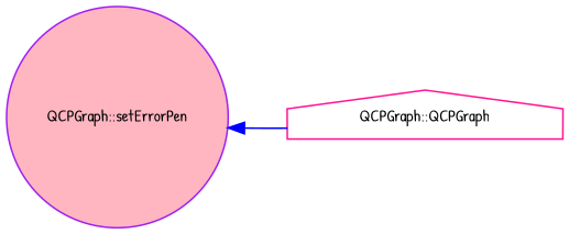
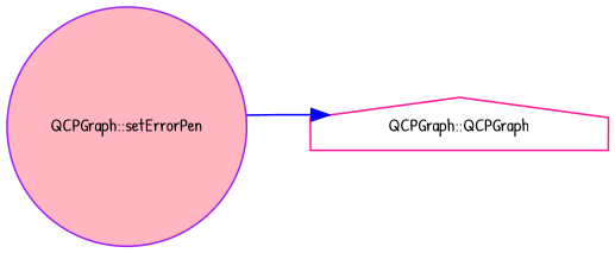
  digraph {
    rankdir=LR
    fontname="Patrick Hand"
    node [fontname="Patrick Hand" fontsize=10 style=filled]
    n1 [color=purple fillcolor=lightpink fontcolor=black height=0.2 label="QCPGraph::setErrorPen" shape=circle width=0.4]
    n2 [color=deeppink fillcolor=white height=0.2 label="QCPGraph::QCPGraph" shape=house width=0.4]
-   n1 -> n2 [color=blue dir=back fontname="Patrick Hand" fontsize=10 labelfontname=Helvetica labelfontsize=10 style=solid]
+   n2 -> n1 [color=blue dir=back fontname="Patrick Hand" fontsize=10 labelfontname=Helvetica labelfontsize=10 style=solid]
  }
